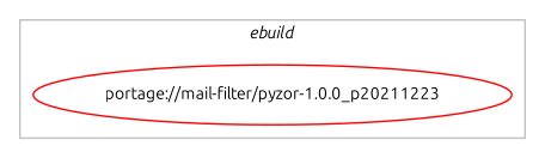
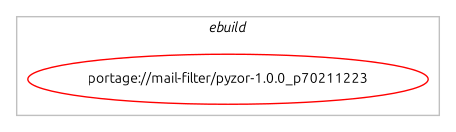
  digraph {
    compound=true
    concentrate=true
    fontname=Ubuntu
    fontsize=10
    newrank=true
    rankdir=TB
    ranksep=1.5
-   n1 [color=red fontname=Ubuntu fontsize=10 label="portage://mail-filter/pyzor-1.0.0_p20211223" width=4]
+   n1 [color=red fontname=Ubuntu fontsize=10 label="portage://mail-filter/pyzor-1.0.0_p70211223" width=4]
    subgraph cluster_1 {
      color=gray
      label=<<i>ebuild</i>>
      n1
    }
    subgraph cluster_2 {
      color=gray
      label=<<i>dependencies</i>>
      subgraph cluster_3 {
        color=gray
        fillcolor="#eeeeee"
        label=<<i>compile</i>>
        style=filled
      }
      subgraph cluster_4 {
        color=gray
        fillcolor="#eeeeee"
        label=<<i>compile and run</i>>
        style=filled
      }
      subgraph cluster_5 {
        color=gray
        fillcolor="#eeeeee"
        label=<<i>run</i>>
        style=filled
      }
    }
    subgraph cluster_6 {
      color=gray
      label=<<i>candidates</i>>
      rank=same
    }
  }
